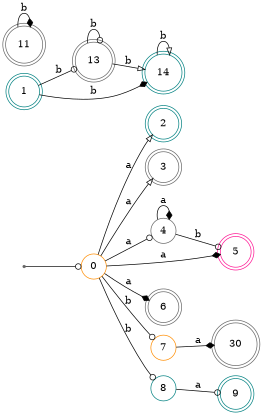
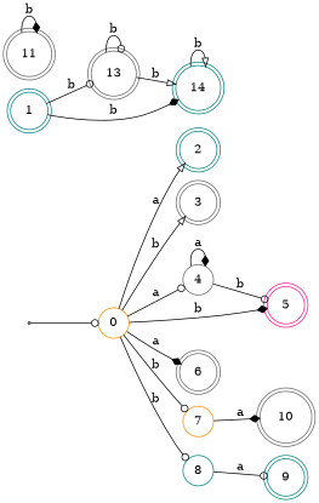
  digraph {
    rankdir=LR
    node [color=gray40 shape=doublecircle]
    edge [arrowhead=odot]
    dummy0 [shape=point]
    0 [color=darkorange shape=circle]
    2 [color=teal]
    3
    4 [shape=circle]
    5 [color=deeppink]
    6
    7 [color=darkorange shape=circle]
    8 [color=teal shape=circle]
    1 [color=teal]
    13
    14 [color=teal]
-   10 [label=30]
+   10
    9 [color=teal]
    11
    dummy0 -> 0
    0 -> 2 [arrowhead=onormal label=a]
-   0 -> 3 [arrowhead=onormal label=a]
+   0 -> 3 [arrowhead=onormal label=b]
    0 -> 4 [label=a]
-   0 -> 5 [arrowhead=diamond label=a]
+   0 -> 5 [arrowhead=diamond label=b]
    0 -> 6 [arrowhead=diamond label=a]
    0 -> 7 [label=b]
    0 -> 8 [label=b]
    4 -> 4 [arrowhead=diamond label=a]
    4 -> 5 [label=b]
    7 -> 10 [arrowhead=diamond label=a]
    8 -> 9 [label=a]
    1 -> 13 [label=b]
    1 -> 14 [arrowhead=diamond label=b]
    13 -> 13 [label=b]
    13 -> 14 [arrowhead=onormal label=b]
    14 -> 14 [arrowhead=onormal label=b]
    11 -> 11 [arrowhead=diamond label=b]
  }
